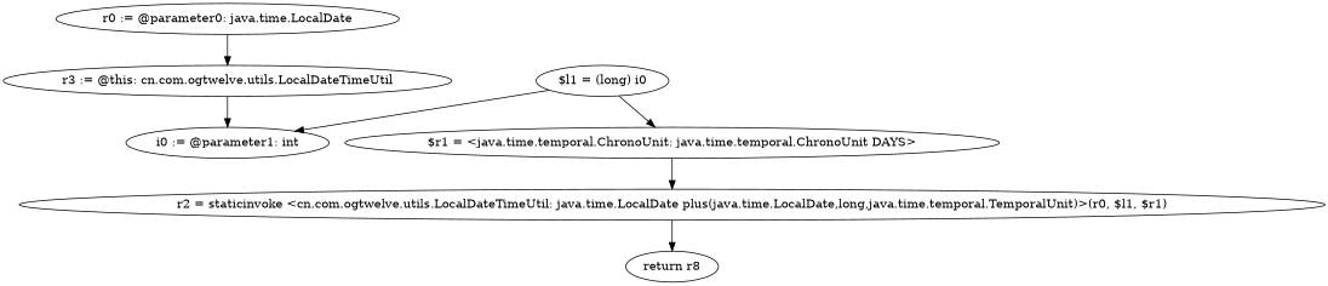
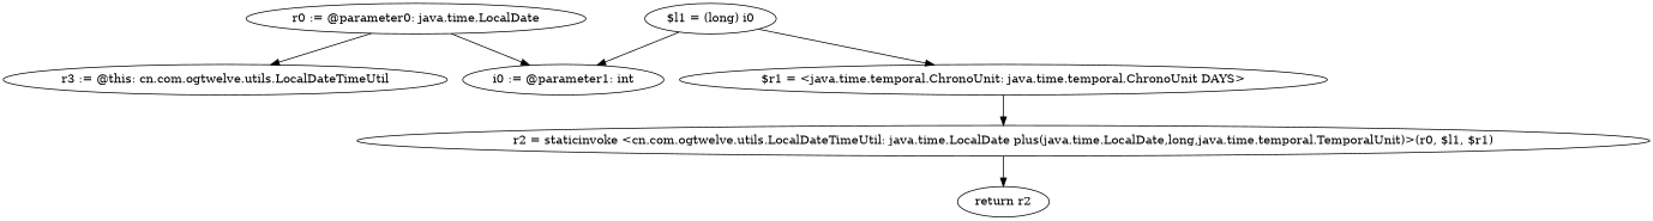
  digraph {
    "r0 := @parameter0: java.time.LocalDate"
    "r3 := @this: cn.com.ogtwelve.utils.LocalDateTimeUtil"
    "i0 := @parameter1: int"
    "$l1 = (long) i0"
    "$r1 = <java.time.temporal.ChronoUnit: java.time.temporal.ChronoUnit DAYS>"
    "r2 = staticinvoke <cn.com.ogtwelve.utils.LocalDateTimeUtil: java.time.LocalDate plus(java.time.LocalDate,long,java.time.temporal.TemporalUnit)>(r0, $l1, $r1)"
-   "return r2" [label="return r8"]
+   "return r2"
    "r0 := @parameter0: java.time.LocalDate" -> "r3 := @this: cn.com.ogtwelve.utils.LocalDateTimeUtil"
-   "r3 := @this: cn.com.ogtwelve.utils.LocalDateTimeUtil" -> "i0 := @parameter1: int"
+   "r0 := @parameter0: java.time.LocalDate" -> "i0 := @parameter1: int"
    "$l1 = (long) i0" -> "i0 := @parameter1: int"
    "$l1 = (long) i0" -> "$r1 = <java.time.temporal.ChronoUnit: java.time.temporal.ChronoUnit DAYS>"
    "$r1 = <java.time.temporal.ChronoUnit: java.time.temporal.ChronoUnit DAYS>" -> "r2 = staticinvoke <cn.com.ogtwelve.utils.LocalDateTimeUtil: java.time.LocalDate plus(java.time.LocalDate,long,java.time.temporal.TemporalUnit)>(r0, $l1, $r1)"
    "r2 = staticinvoke <cn.com.ogtwelve.utils.LocalDateTimeUtil: java.time.LocalDate plus(java.time.LocalDate,long,java.time.temporal.TemporalUnit)>(r0, $l1, $r1)" -> "return r2"
  }
